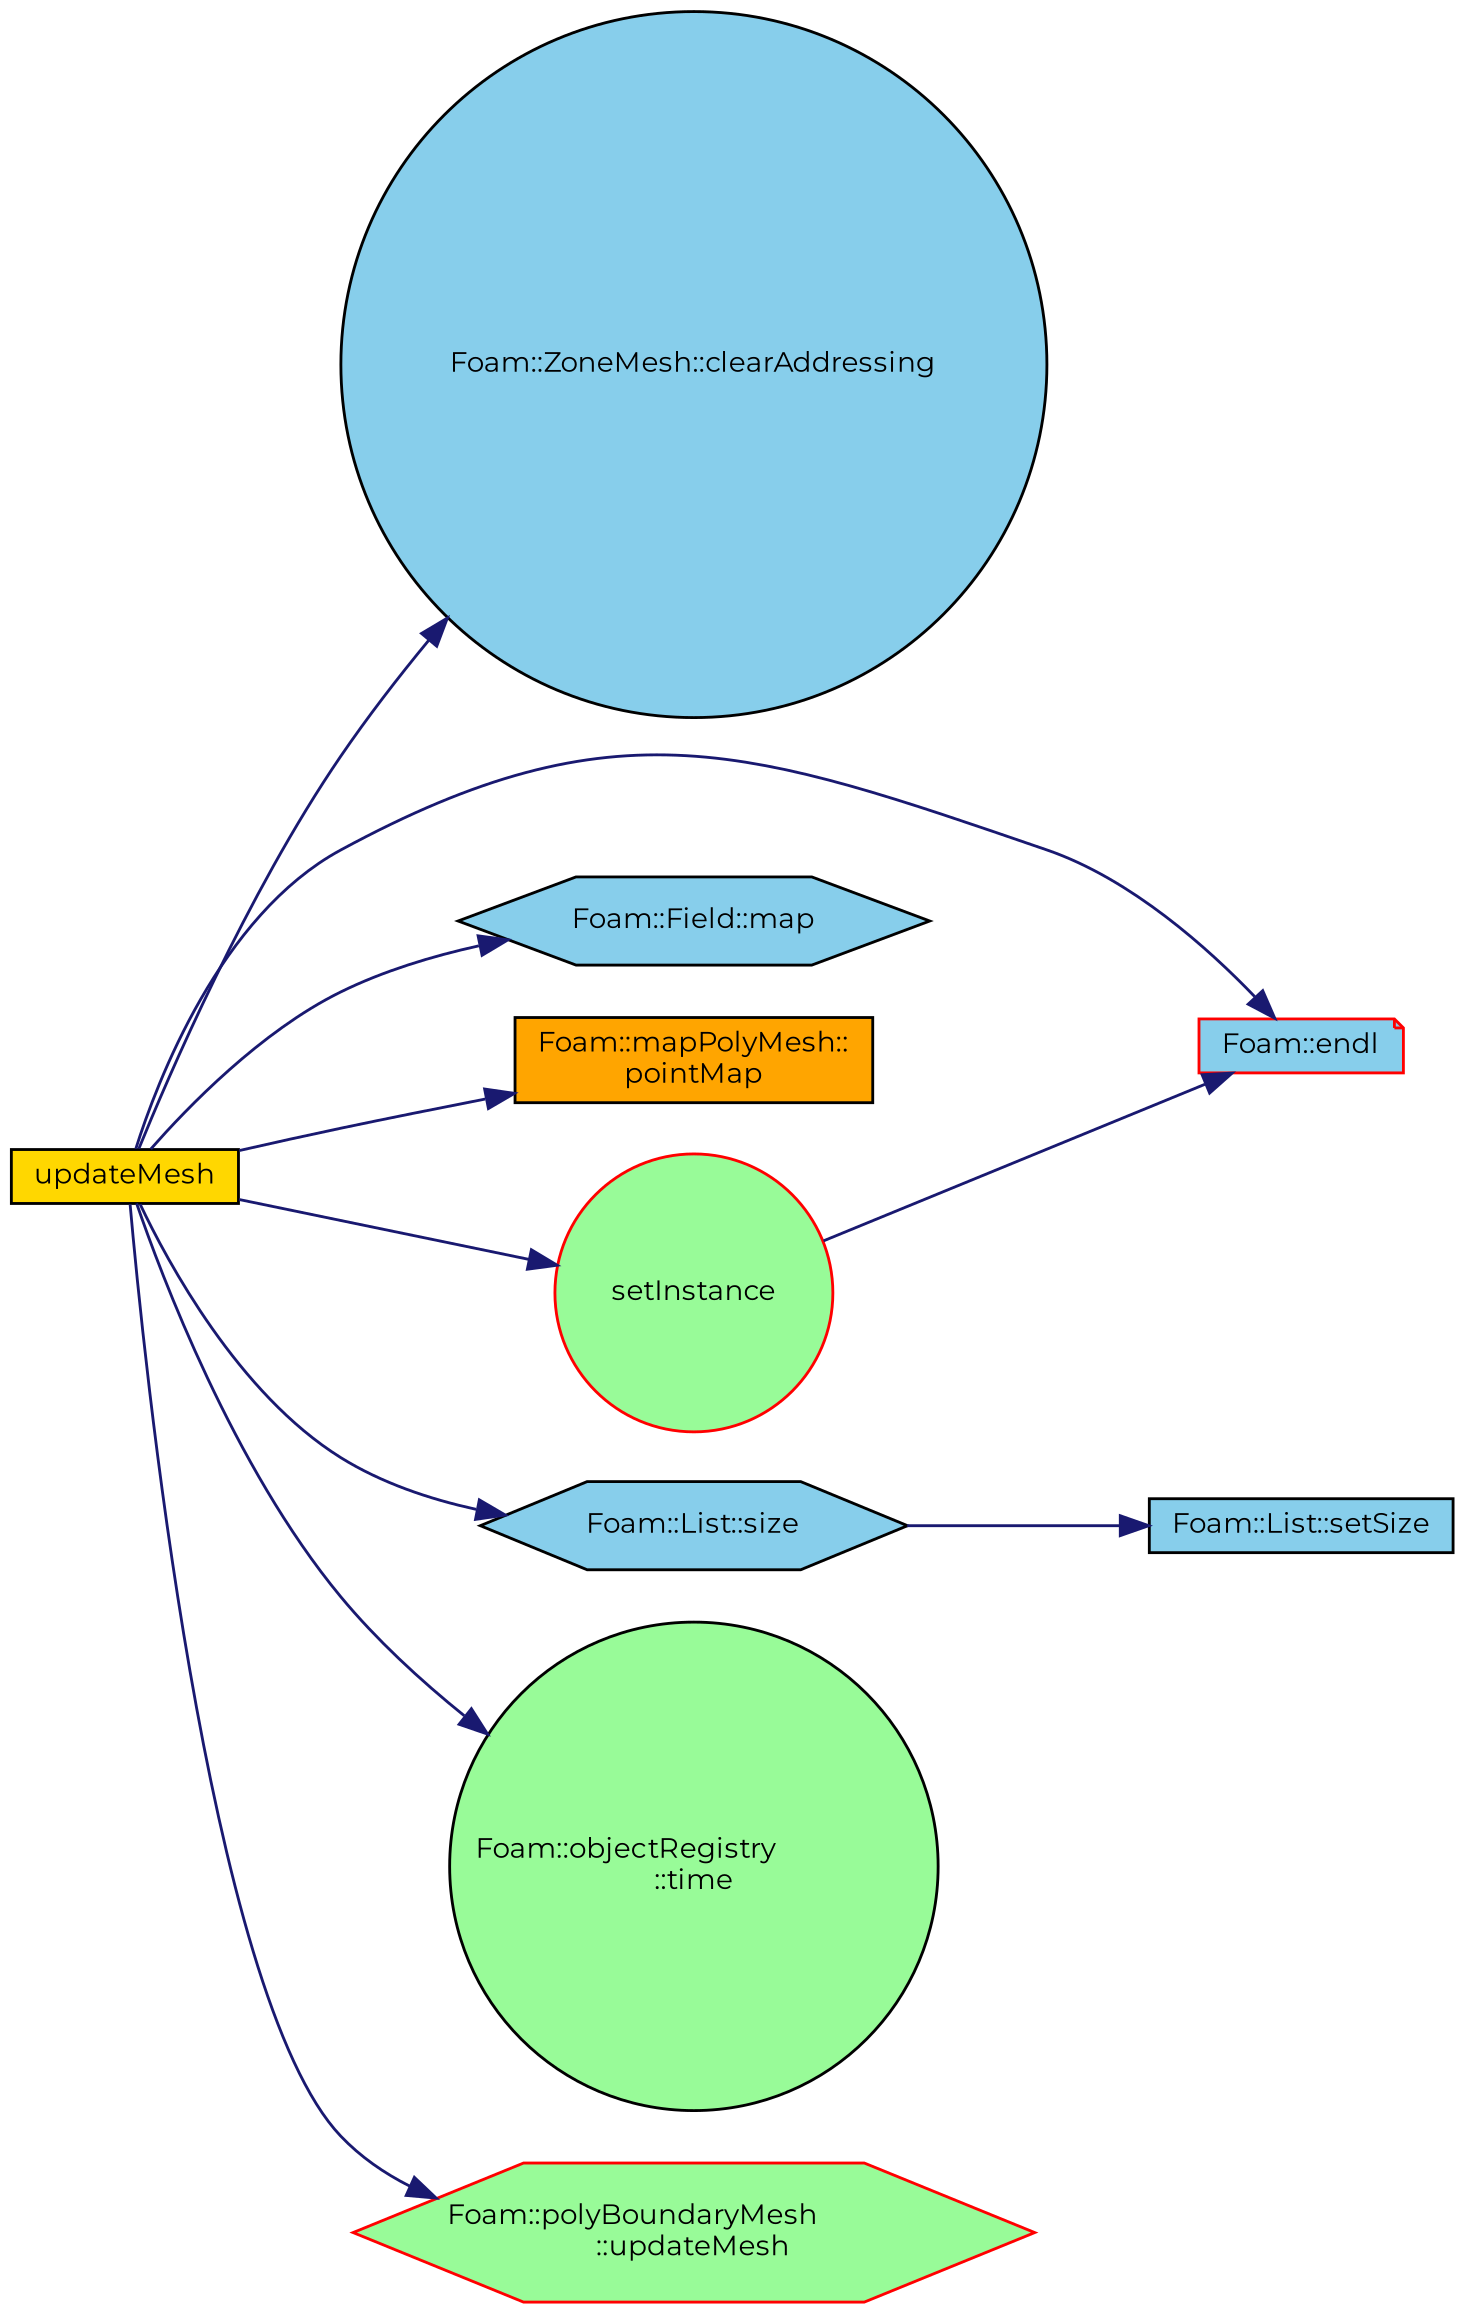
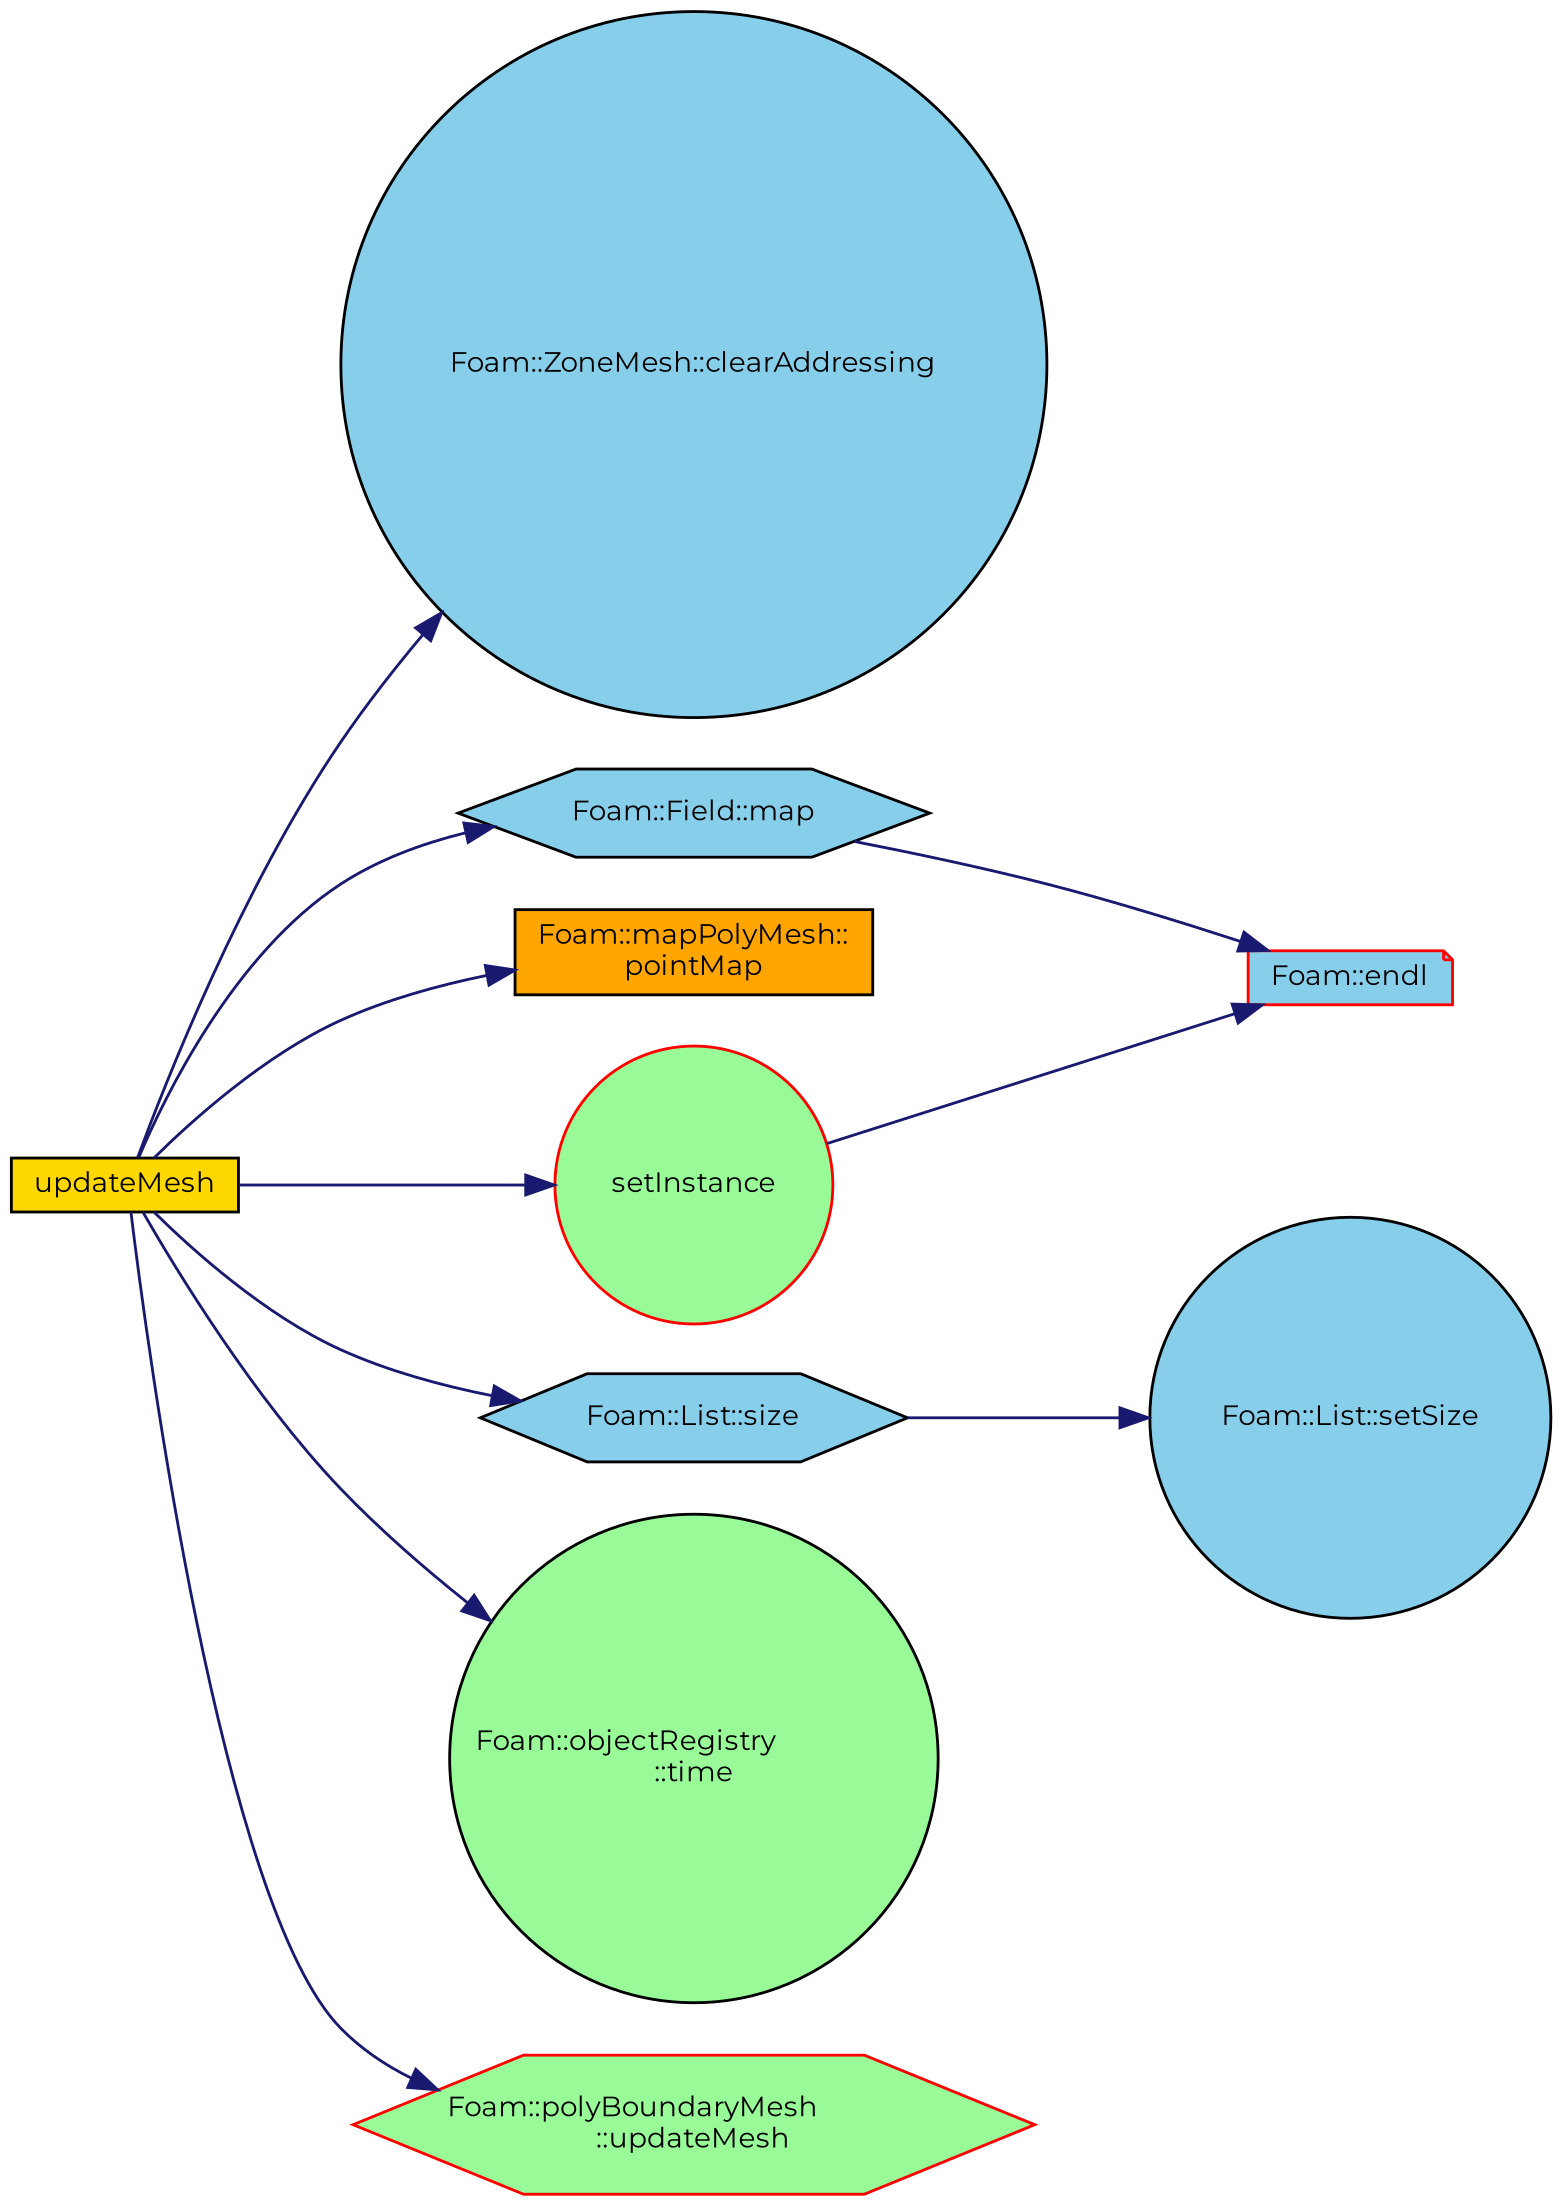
  digraph {
    fontname=Montserrat
    rankdir=LR
    node [color=black fillcolor=skyblue fontname=Montserrat fontsize=10 shape=box style=filled]
    edge [color=midnightblue fontname=Montserrat fontsize=10 labelfontname=Helvetica labelfontsize=10 style=solid]
    n1 [fillcolor=gold fontcolor=black height=0.2 label=updateMesh width=0.4]
    n2 [height=0.2 label="Foam::ZoneMesh::clearAddressing" shape=circle width=0.4]
    n3 [color=red height=0.2 label="Foam::endl" shape=note width=0.4]
    n4 [height=0.2 label="Foam::Field::map" shape=hexagon width=0.4]
    n5 [fillcolor=orange height=0.2 label="Foam::mapPolyMesh::\lpointMap" width=0.4]
    n6 [color=red fillcolor=palegreen height=0.2 label=setInstance shape=circle width=0.4]
    n7 [height=0.2 label="Foam::List::size" shape=hexagon width=0.4]
    n8 [fillcolor=palegreen height=0.2 label="Foam::objectRegistry\l::time" shape=circle width=0.4]
    n9 [color=red fillcolor=palegreen height=0.2 label="Foam::polyBoundaryMesh\l::updateMesh" shape=hexagon width=0.4]
-   n10 [height=0.2 label="Foam::List::setSize" width=0.4]
+   n10 [height=0.2 label="Foam::List::setSize" shape=circle width=0.4]
    n1 -> n2
-   n1 -> n3
+   n4 -> n3
    n1 -> n4
    n1 -> n5
    n1 -> n6
    n1 -> n7
    n1 -> n8
    n1 -> n9
    n6 -> n3
    n7 -> n10
  }
